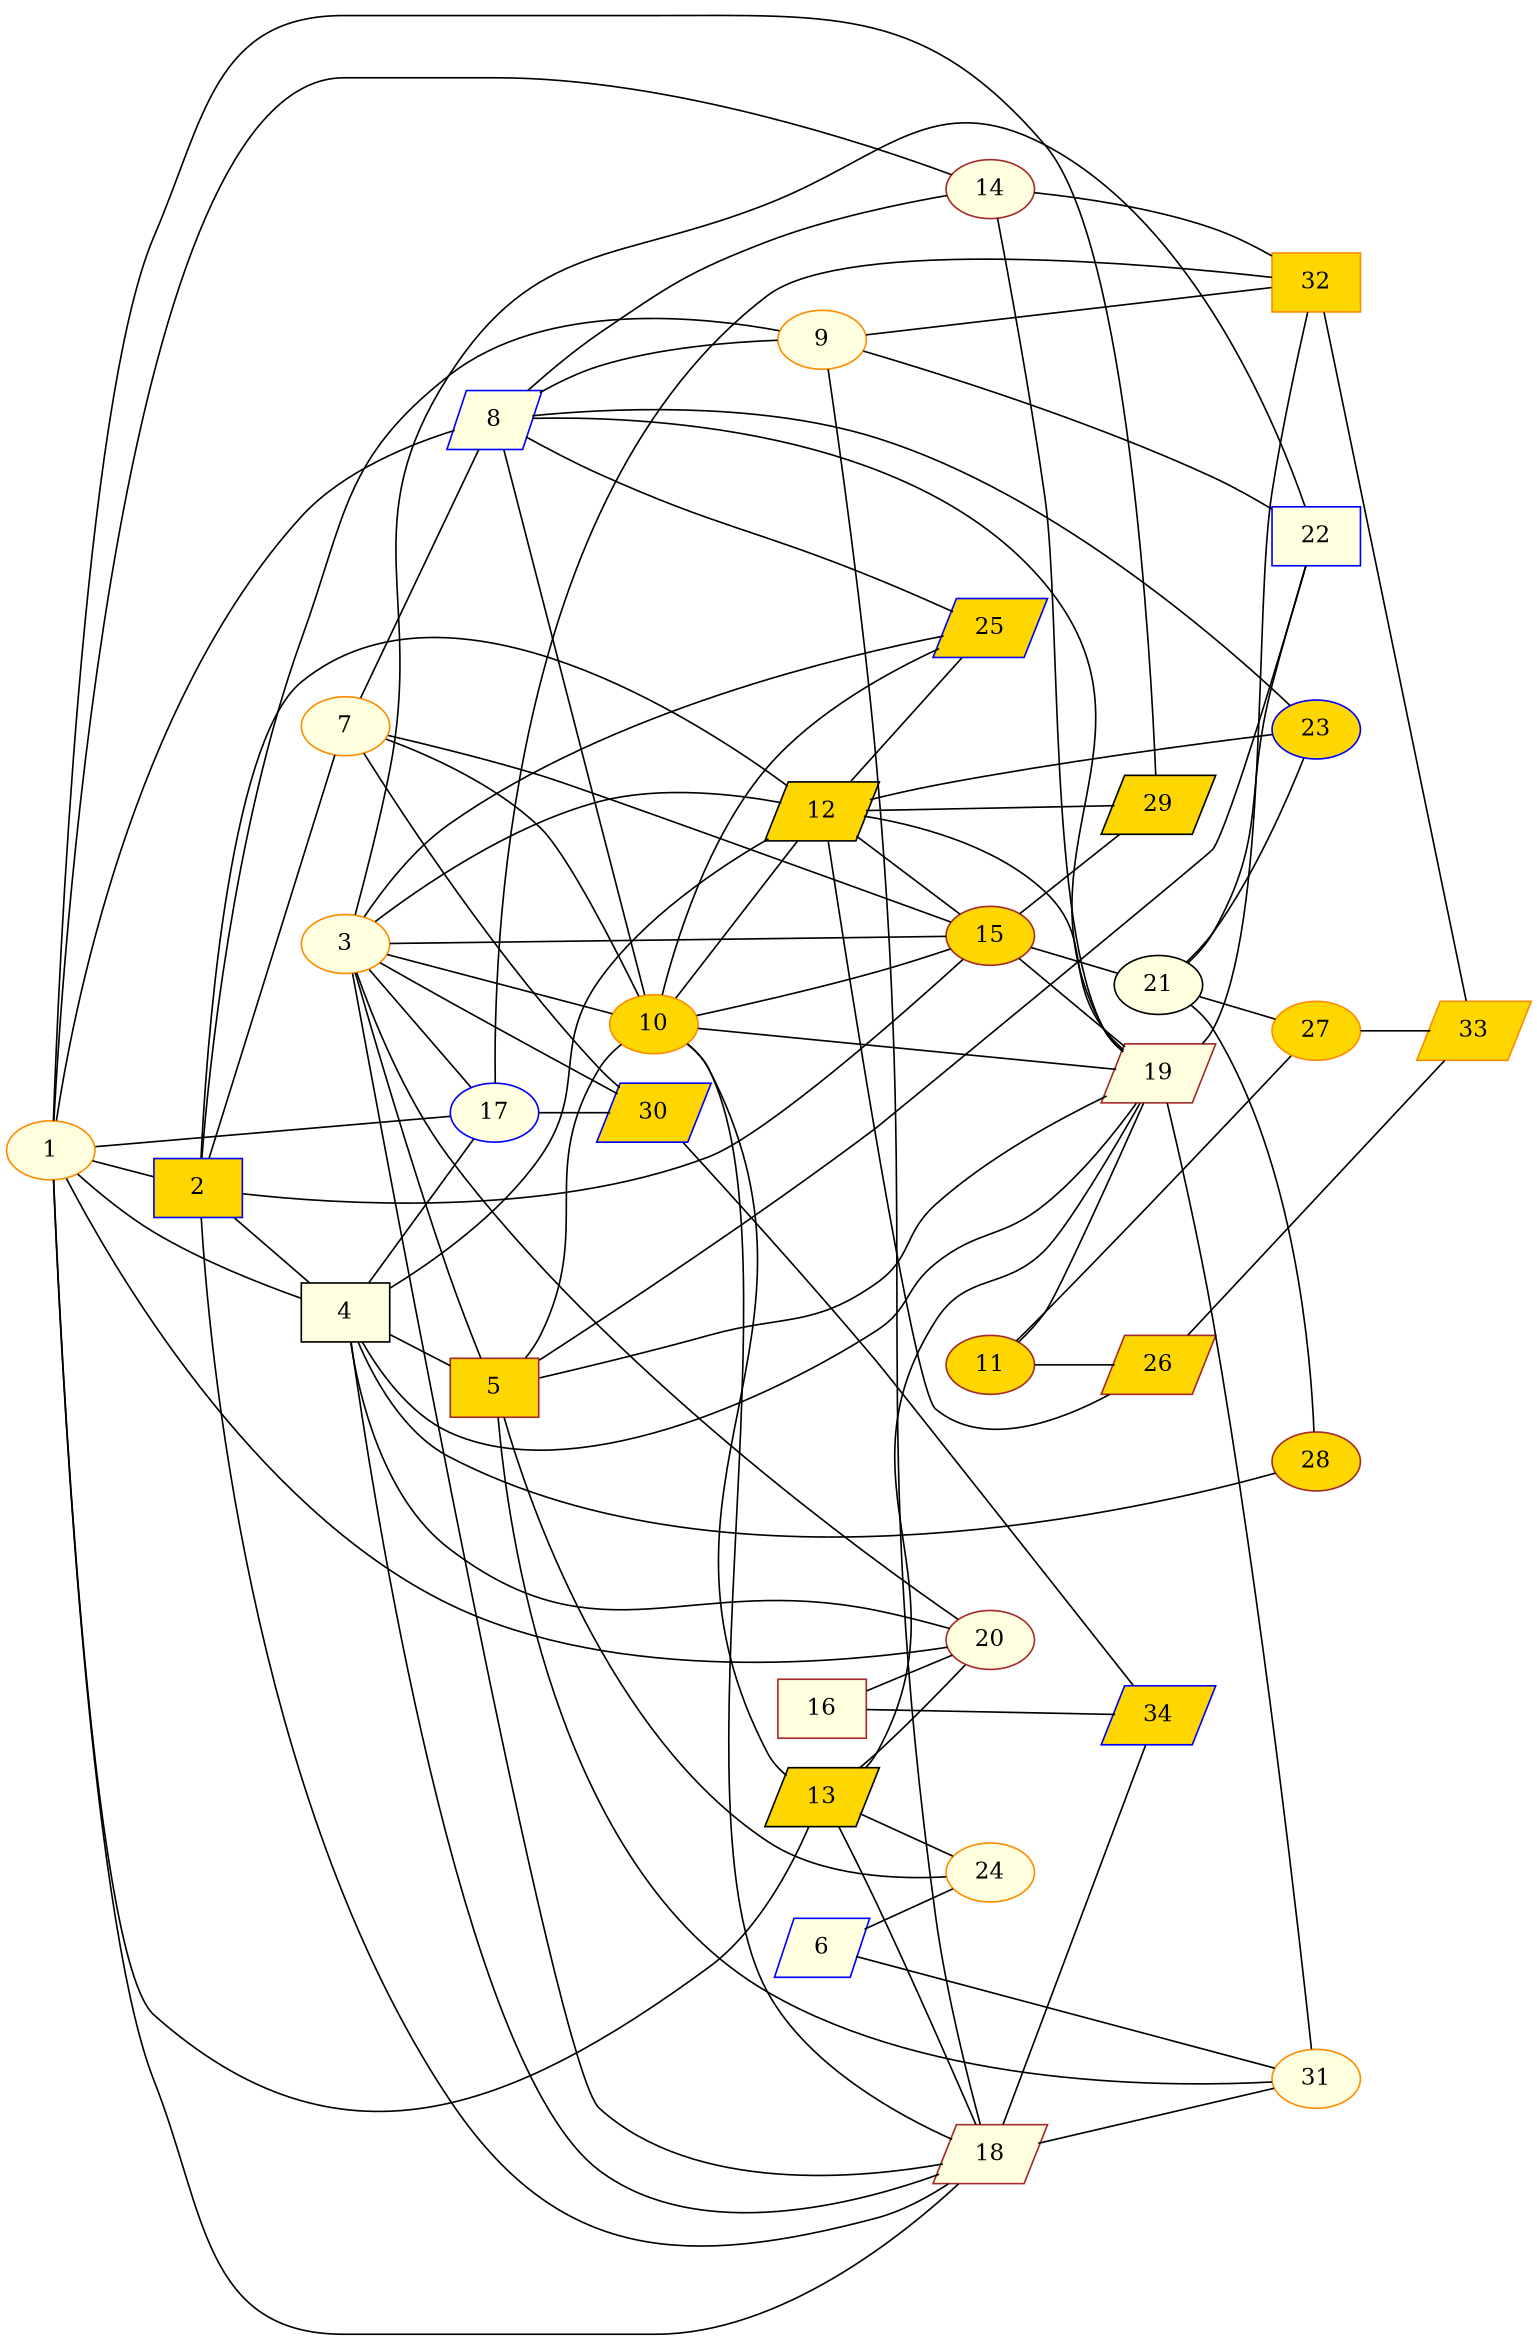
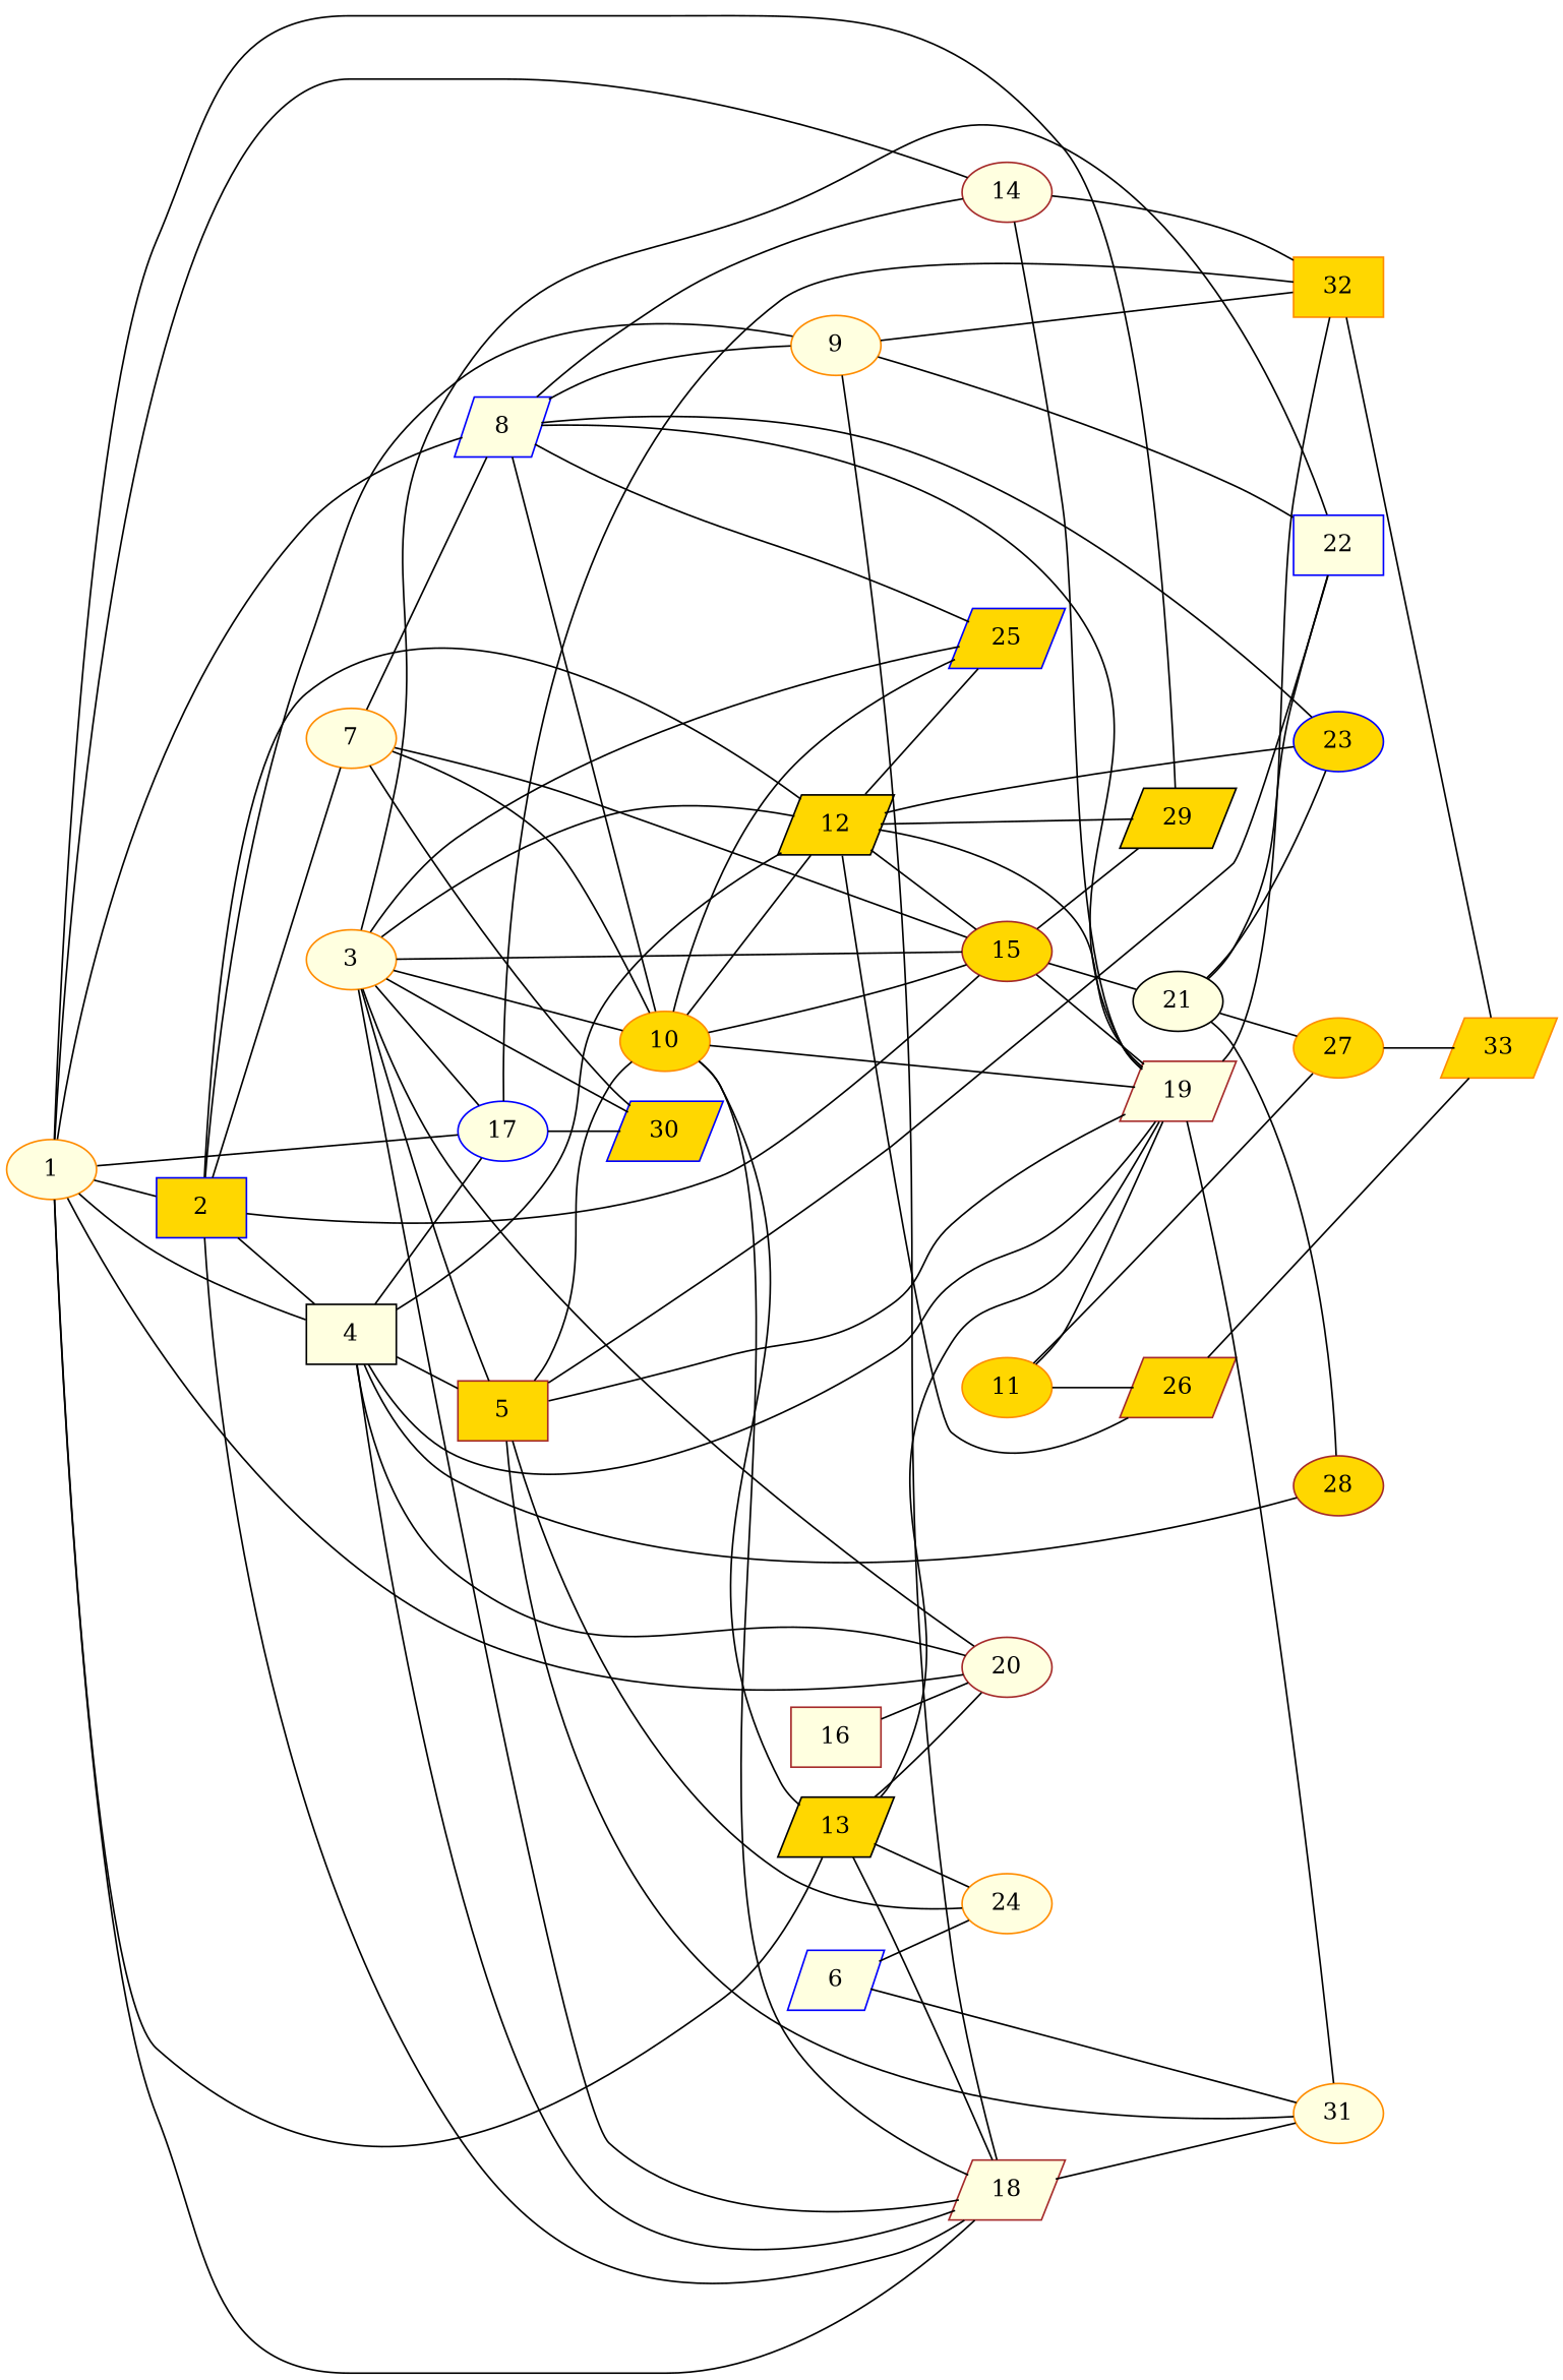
  graph {
    rankdir=LR
    node [color=darkorange fillcolor=lightyellow shape=ellipse style=filled]
    edge [weight=1.0]
    1
    2 [color=blue fillcolor=gold shape=box]
    4 [color=black shape=box]
    8 [color=blue shape=parallelogram]
    13 [color=black fillcolor=gold shape=parallelogram]
    14 [color=brown]
    17 [color=blue]
    18 [color=brown shape=parallelogram]
    20 [color=brown]
    29 [color=black fillcolor=gold shape=parallelogram]
    7
    9
    12 [color=black fillcolor=gold shape=parallelogram]
    15 [color=brown fillcolor=gold]
    5 [color=brown fillcolor=gold shape=box]
    19 [color=brown shape=parallelogram]
    28 [color=brown fillcolor=gold]
    10 [fillcolor=gold]
    25 [color=blue fillcolor=gold shape=parallelogram]
    23 [color=blue fillcolor=gold]
    24
    32 [fillcolor=gold shape=box]
    30 [color=blue fillcolor=gold shape=parallelogram]
    31
-   34 [color=blue fillcolor=gold shape=parallelogram]
    22 [color=blue shape=box]
    26 [color=brown fillcolor=gold shape=parallelogram]
    21 [color=black]
    3
    6 [color=blue shape=parallelogram]
    33 [fillcolor=gold shape=parallelogram]
-   11 [color=brown fillcolor=gold]
+   11 [fillcolor=gold]
    27 [fillcolor=gold]
    16 [color=brown shape=box]
    1 -- 2
    1 -- 4 [weight=2.0]
    1 -- 8
    1 -- 13
    1 -- 14
    1 -- 17 [weight=2.0]
    1 -- 18
    1 -- 20
    1 -- 29 [weight=2.0]
    2 -- 4
    2 -- 18
    2 -- 7
    2 -- 9
    2 -- 12 [weight=2.0]
    2 -- 15
    4 -- 17 [weight=3.0]
    4 -- 18 [weight=2.0]
    4 -- 20
    4 -- 12 [weight=2.0]
    4 -- 5
    4 -- 19
    4 -- 28
    8 -- 14
    8 -- 9
    8 -- 19
    8 -- 10
    8 -- 25
    8 -- 23
    13 -- 18
    13 -- 20
    13 -- 19
    13 -- 24
    14 -- 19 [weight=2.0]
    14 -- 32 [weight=2.0]
    17 -- 32
    17 -- 30
    18 -- 31 [weight=2.0]
-   18 -- 34
    7 -- 8
    7 -- 15
    7 -- 10 [weight=2.0]
    7 -- 30
    9 -- 18 [weight=2.0]
    9 -- 32
    9 -- 22
    12 -- 29
    12 -- 15
    12 -- 19 [weight=2.0]
    12 -- 25
    12 -- 23 [weight=2.0]
    12 -- 26
    15 -- 29
    15 -- 19
    15 -- 21
    5 -- 19
    5 -- 10
    5 -- 24
    5 -- 31
    5 -- 22
    19 -- 32
    19 -- 31
    10 -- 13 [weight=3.0]
    10 -- 18
    10 -- 12 [weight=2.0]
    10 -- 15
    10 -- 19 [weight=3.0]
    10 -- 25
    32 -- 33
-   30 -- 34
    26 -- 33
    21 -- 28
    21 -- 23
    21 -- 22
    21 -- 27
    3 -- 17
    3 -- 18
    3 -- 20
    3 -- 12
    3 -- 15 [weight=3.0]
    3 -- 5
    3 -- 10
    3 -- 25
    3 -- 30
    3 -- 22
    6 -- 24
    6 -- 31
    11 -- 19
    11 -- 26
    11 -- 27
    27 -- 33
    16 -- 20
-   16 -- 34
  }
